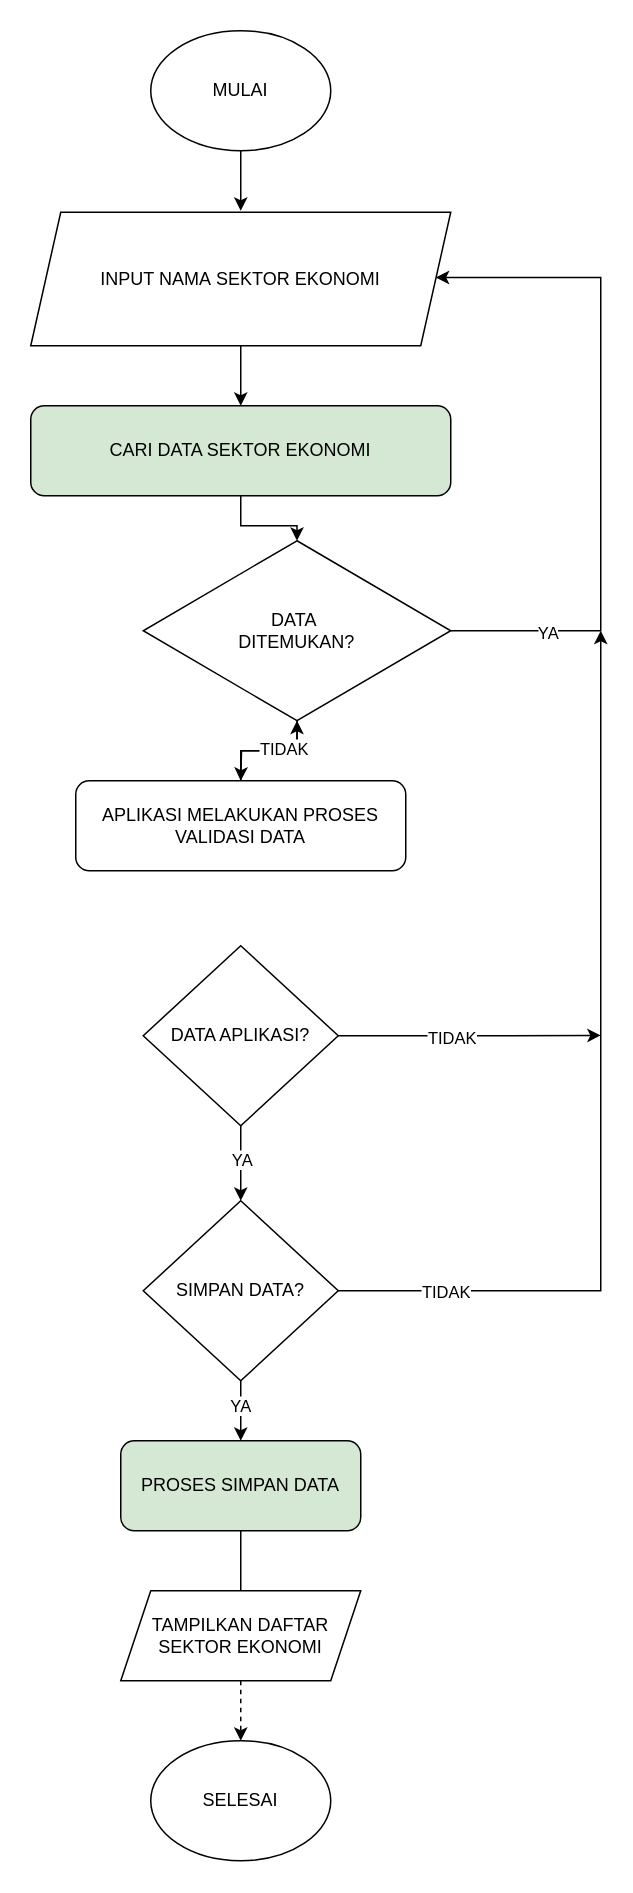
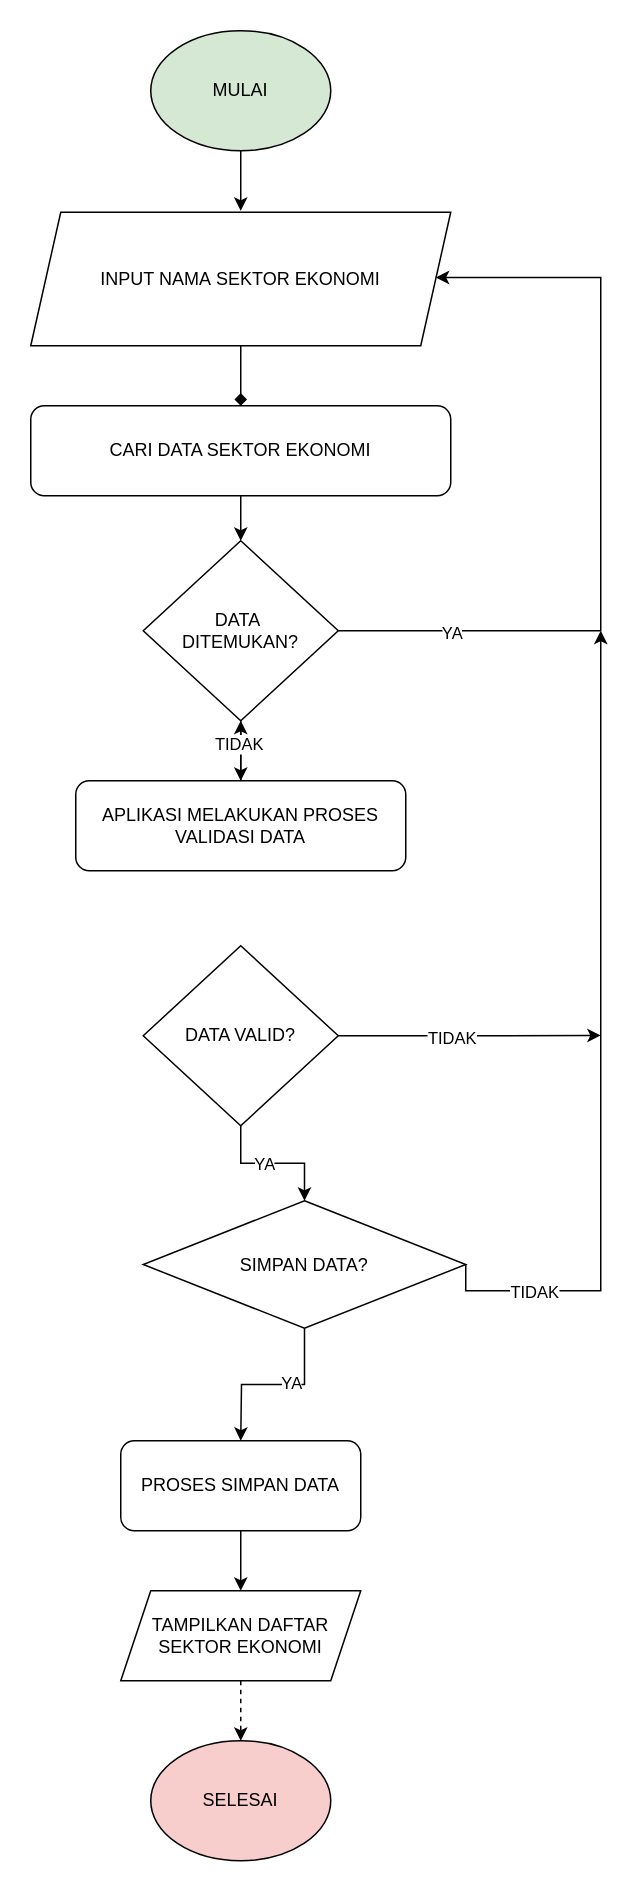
  <mxCell id="0" />
  <mxCell id="1" parent="0" />
  <mxCell id="2" style="edgeStyle=orthogonalEdgeStyle;rounded=0;orthogonalLoop=1;jettySize=auto;html=1;" edge="1" parent="1" source="3"><mxGeometry relative="1" as="geometry"><mxPoint x="160" y="140" as="targetPoint" /></mxGeometry></mxCell>
- <mxCell id="3" value="MULAI" style="ellipse;whiteSpace=wrap;html=1;" vertex="1" parent="1"><mxGeometry x="100" y="20" width="120" height="80" as="geometry" /></mxCell>
+ <mxCell id="3" value="MULAI" style="ellipse;whiteSpace=wrap;html=1;fillColor=#d5e8d4;" vertex="1" parent="1"><mxGeometry x="100" y="20" width="120" height="80" as="geometry" /></mxCell>
  <mxCell id="4" style="edgeStyle=orthogonalEdgeStyle;rounded=0;orthogonalLoop=1;jettySize=auto;html=1;" edge="1" parent="1" source="13" target="29"><mxGeometry relative="1" as="geometry" /></mxCell>
- <mxCell id="5" style="edgeStyle=orthogonalEdgeStyle;rounded=0;orthogonalLoop=1;jettySize=auto;html=1;entryX=0.5;entryY=0;entryDx=0;entryDy=0;" edge="1" parent="1" source="6" target="24"><mxGeometry relative="1" as="geometry" /></mxCell>
+ <mxCell id="5" style="edgeStyle=orthogonalEdgeStyle;rounded=0;orthogonalLoop=1;jettySize=auto;html=1;entryX=0.5;entryY=0;entryDx=0;entryDy=0;endArrow=diamond;" edge="1" parent="1" source="6" target="24"><mxGeometry relative="1" as="geometry" /></mxCell>
  <mxCell id="6" value="INPUT NAMA&lt;span style=&quot;background-color: initial;&quot;&gt;&amp;nbsp;SEKTOR EKONOMI&lt;/span&gt;" style="shape=parallelogram;perimeter=parallelogramPerimeter;whiteSpace=wrap;html=1;fixedSize=1;" vertex="1" parent="1"><mxGeometry x="20" y="141" width="280" height="89" as="geometry" /></mxCell>
  <mxCell id="7" style="edgeStyle=orthogonalEdgeStyle;rounded=0;orthogonalLoop=1;jettySize=auto;html=1;exitX=0.5;exitY=1;exitDx=0;exitDy=0;entryX=0.5;entryY=0;entryDx=0;entryDy=0;" edge="1" parent="1" source="11" target="18"><mxGeometry relative="1" as="geometry" /></mxCell>
  <mxCell id="8" value="YA" style="edgeLabel;html=1;align=center;verticalAlign=middle;resizable=0;points=[];" vertex="1" connectable="0" parent="7"><mxGeometry x="-0.129" relative="1" as="geometry"><mxPoint as="offset" /></mxGeometry></mxCell>
  <mxCell id="9" style="edgeStyle=orthogonalEdgeStyle;rounded=0;orthogonalLoop=1;jettySize=auto;html=1;exitX=1;exitY=0.5;exitDx=0;exitDy=0;" edge="1" parent="1" source="11"><mxGeometry relative="1" as="geometry"><mxPoint x="400" y="689.8" as="targetPoint" /></mxGeometry></mxCell>
  <mxCell id="10" value="TIDAK" style="edgeLabel;html=1;align=center;verticalAlign=middle;resizable=0;points=[];" vertex="1" connectable="0" parent="9"><mxGeometry x="-0.146" y="-1" relative="1" as="geometry"><mxPoint as="offset" /></mxGeometry></mxCell>
- <mxCell id="11" value="DATA APLIKASI?" style="rhombus;whiteSpace=wrap;html=1;" vertex="1" parent="1"><mxGeometry x="95" y="630" width="130" height="120" as="geometry" /></mxCell>
- <mxCell id="12" value="SELESAI" style="ellipse;whiteSpace=wrap;html=1;" vertex="1" parent="1"><mxGeometry x="100" y="1160" width="120" height="80" as="geometry" /></mxCell>
+ <mxCell id="11" value="DATA VALID?" style="rhombus;whiteSpace=wrap;html=1;" vertex="1" parent="1"><mxGeometry x="95" y="630" width="130" height="120" as="geometry" /></mxCell>
+ <mxCell id="12" value="SELESAI" style="ellipse;whiteSpace=wrap;html=1;fillColor=#f8cecc;" vertex="1" parent="1"><mxGeometry x="100" y="1160" width="120" height="80" as="geometry" /></mxCell>
  <mxCell id="13" value="APLIKASI MELAKUKAN PROSES VALIDASI DATA" style="rounded=1;whiteSpace=wrap;html=1;" vertex="1" parent="1"><mxGeometry x="50" y="520" width="220" height="60" as="geometry" /></mxCell>
  <mxCell id="14" style="edgeStyle=orthogonalEdgeStyle;rounded=0;orthogonalLoop=1;jettySize=auto;html=1;exitX=1;exitY=0.5;exitDx=0;exitDy=0;" edge="1" parent="1" source="18"><mxGeometry relative="1" as="geometry"><mxPoint x="400" y="420" as="targetPoint" /><Array as="points"><mxPoint x="400" y="860" /></Array></mxGeometry></mxCell>
  <mxCell id="15" value="TIDAK" style="edgeLabel;html=1;align=center;verticalAlign=middle;resizable=0;points=[];" vertex="1" connectable="0" parent="14"><mxGeometry x="-0.769" relative="1" as="geometry"><mxPoint as="offset" /></mxGeometry></mxCell>
  <mxCell id="16" style="edgeStyle=orthogonalEdgeStyle;rounded=0;orthogonalLoop=1;jettySize=auto;html=1;entryX=0.5;entryY=0;entryDx=0;entryDy=0;" edge="1" parent="1" source="18"><mxGeometry relative="1" as="geometry"><mxPoint x="160" y="960" as="targetPoint" /></mxGeometry></mxCell>
  <mxCell id="17" value="YA" style="edgeLabel;html=1;align=center;verticalAlign=middle;resizable=0;points=[];" vertex="1" connectable="0" parent="16"><mxGeometry x="-0.199" y="-1" relative="1" as="geometry"><mxPoint as="offset" /></mxGeometry></mxCell>
- <mxCell id="18" value="SIMPAN DATA?" style="rhombus;whiteSpace=wrap;html=1;" vertex="1" parent="1"><mxGeometry x="95" y="800" width="130" height="120" as="geometry" /></mxCell>
- <mxCell id="19" style="edgeStyle=orthogonalEdgeStyle;rounded=0;orthogonalLoop=1;jettySize=auto;html=1;exitX=0.5;exitY=1;exitDx=0;exitDy=0;entryX=0.5;entryY=0;entryDx=0;entryDy=0;endArrow=none;" edge="1" parent="1" source="20" target="22"><mxGeometry relative="1" as="geometry" /></mxCell>
- <mxCell id="20" value="PROSES SIMPAN DATA" style="rounded=1;whiteSpace=wrap;html=1;fillColor=#d5e8d4;" vertex="1" parent="1"><mxGeometry x="80" y="960" width="160" height="60" as="geometry" /></mxCell>
+ <mxCell id="18" value="SIMPAN DATA?" style="rhombus;whiteSpace=wrap;html=1;" vertex="1" parent="1"><mxGeometry x="95" y="800" width="215" height="85" as="geometry" /></mxCell>
+ <mxCell id="19" style="edgeStyle=orthogonalEdgeStyle;rounded=0;orthogonalLoop=1;jettySize=auto;html=1;exitX=0.5;exitY=1;exitDx=0;exitDy=0;entryX=0.5;entryY=0;entryDx=0;entryDy=0;" edge="1" parent="1" source="20" target="22"><mxGeometry relative="1" as="geometry" /></mxCell>
+ <mxCell id="20" value="PROSES SIMPAN DATA" style="rounded=1;whiteSpace=wrap;html=1;" vertex="1" parent="1"><mxGeometry x="80" y="960" width="160" height="60" as="geometry" /></mxCell>
  <mxCell id="21" style="edgeStyle=orthogonalEdgeStyle;rounded=0;orthogonalLoop=1;jettySize=auto;html=1;exitX=0.5;exitY=1;exitDx=0;exitDy=0;entryX=0.5;entryY=0;entryDx=0;entryDy=0;dashed=1;" edge="1" parent="1" source="22" target="12"><mxGeometry relative="1" as="geometry" /></mxCell>
  <mxCell id="22" value="TAMPILKAN DAFTAR&lt;div&gt;SEKTOR EKONOMI&lt;/div&gt;" style="shape=parallelogram;perimeter=parallelogramPerimeter;whiteSpace=wrap;html=1;fixedSize=1;" vertex="1" parent="1"><mxGeometry x="80" y="1060" width="160" height="60" as="geometry" /></mxCell>
  <mxCell id="23" style="edgeStyle=orthogonalEdgeStyle;rounded=0;orthogonalLoop=1;jettySize=auto;html=1;entryX=0.5;entryY=0;entryDx=0;entryDy=0;" edge="1" parent="1" source="24" target="29"><mxGeometry relative="1" as="geometry" /></mxCell>
- <mxCell id="24" value="CARI DATA SEKTOR EKONOMI" style="rounded=1;whiteSpace=wrap;html=1;fillColor=#d5e8d4;" vertex="1" parent="1"><mxGeometry x="20" y="270" width="280" height="60" as="geometry" /></mxCell>
+ <mxCell id="24" value="CARI DATA SEKTOR EKONOMI" style="rounded=1;whiteSpace=wrap;html=1;" vertex="1" parent="1"><mxGeometry x="20" y="270" width="280" height="60" as="geometry" /></mxCell>
  <mxCell id="25" style="edgeStyle=orthogonalEdgeStyle;rounded=0;orthogonalLoop=1;jettySize=auto;html=1;entryX=0.5;entryY=0;entryDx=0;entryDy=0;" edge="1" parent="1" source="29"><mxGeometry relative="1" as="geometry"><mxPoint x="160" y="520" as="targetPoint" /></mxGeometry></mxCell>
  <mxCell id="26" value="TIDAK" style="edgeLabel;html=1;align=center;verticalAlign=middle;resizable=0;points=[];" vertex="1" connectable="0" parent="25"><mxGeometry x="-0.25" y="-2" relative="1" as="geometry"><mxPoint as="offset" /></mxGeometry></mxCell>
  <mxCell id="27" style="edgeStyle=orthogonalEdgeStyle;rounded=0;orthogonalLoop=1;jettySize=auto;html=1;exitX=1;exitY=0.5;exitDx=0;exitDy=0;entryX=1;entryY=0.5;entryDx=0;entryDy=0;" edge="1" parent="1" source="29"><mxGeometry relative="1" as="geometry"><mxPoint x="290" y="184.5" as="targetPoint" /><Array as="points"><mxPoint x="400" y="420" /><mxPoint x="400" y="185" /></Array><mxPoint x="225" y="419" as="sourcePoint" /></mxGeometry></mxCell>
  <mxCell id="28" value="YA" style="edgeLabel;html=1;align=center;verticalAlign=middle;resizable=0;points=[];" vertex="1" connectable="0" parent="27"><mxGeometry x="-0.712" y="-1" relative="1" as="geometry"><mxPoint as="offset" /></mxGeometry></mxCell>
- <mxCell id="29" value="DATA&amp;nbsp;&lt;div&gt;DITEMUKAN?&lt;/div&gt;" style="rhombus;whiteSpace=wrap;html=1;" vertex="1" parent="1"><mxGeometry x="95" y="360" width="205" height="120" as="geometry" /></mxCell>
+ <mxCell id="29" value="DATA&amp;nbsp;&lt;div&gt;DITEMUKAN?&lt;/div&gt;" style="rhombus;whiteSpace=wrap;html=1;" vertex="1" parent="1"><mxGeometry x="95" y="360" width="130" height="120" as="geometry" /></mxCell>
